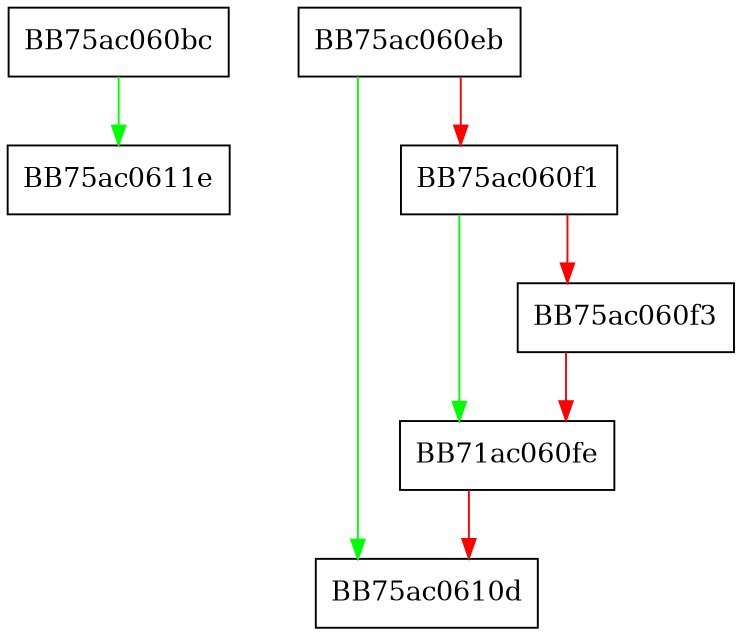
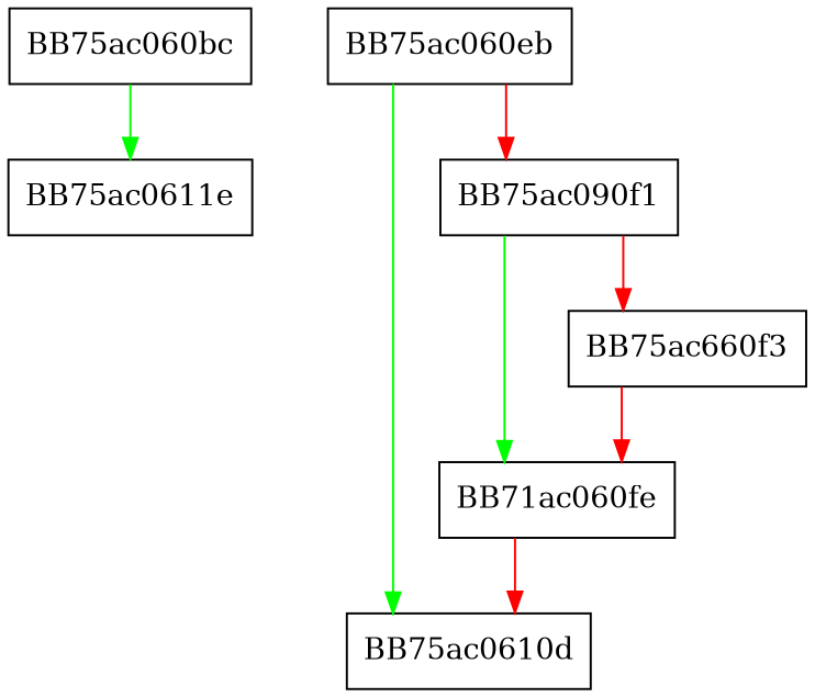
  digraph {
    splines=ortho
    node [shape=box]
    edge [color=red]
    BB75ac060bc
    BB75ac0611e
    BB75ac060eb
    BB75ac0610d
-   BB75ac060f1
+   BB75ac060f1 [label=BB75ac090f1]
    n6 [label=BB71ac060fe]
-   BB75ac060f3
+   BB75ac060f3 [label=BB75ac660f3]
    BB75ac060bc -> BB75ac0611e [color=green]
    BB75ac060eb -> BB75ac0610d [color=green]
    BB75ac060eb -> BB75ac060f1
    BB75ac060f1 -> n6 [color=green]
    BB75ac060f1 -> BB75ac060f3
    n6 -> BB75ac0610d
    BB75ac060f3 -> n6
  }
